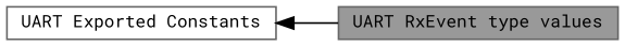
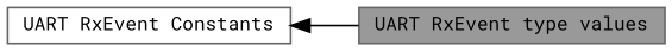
  digraph {
    rankdir=LR
    fontname="Roboto Mono"
    node [fontname="Roboto Mono" fontsize=10 shape=box style=filled]
-   n1 [color=grey40 fillcolor=white height=0.2 label="UART Exported Constants" width=0.4]
+   n1 [color=grey40 fillcolor=white height=0.2 label="UART RxEvent Constants" width=0.4]
    n2 [color=gray40 fillcolor=grey60 fontcolor=black height=0.2 label="UART RxEvent type values" width=0.4]
    n1 -> n2 [dir=back fontname="Roboto Mono" fontsize=10 labelfontname=Helvetica labelfontsize=10 shape=plaintext style=solid]
  }
